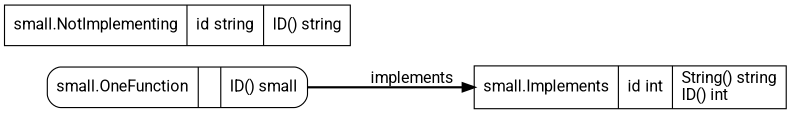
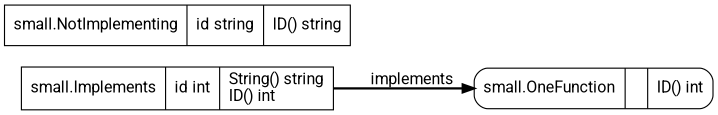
  digraph {
    rankdir=LR
    fontname=Roboto
    node [shape=record fontname=Roboto]
    n1 [label="{small.Implements|id int\l|String() string\lID() int\l}"]
-   n2 [label="{small.OneFunction||ID() small\l}" shape=Mrecord]
+   n2 [label="{small.OneFunction||ID() int\l}" shape=Mrecord]
    n3 [label="{small.NotImplementing|id string\l|ID() string\l}"]
-   n2 -> n1 [label=implements style=bold fontname=Roboto]
+   n1 -> n2 [label=implements style=bold fontname=Roboto]
  }
